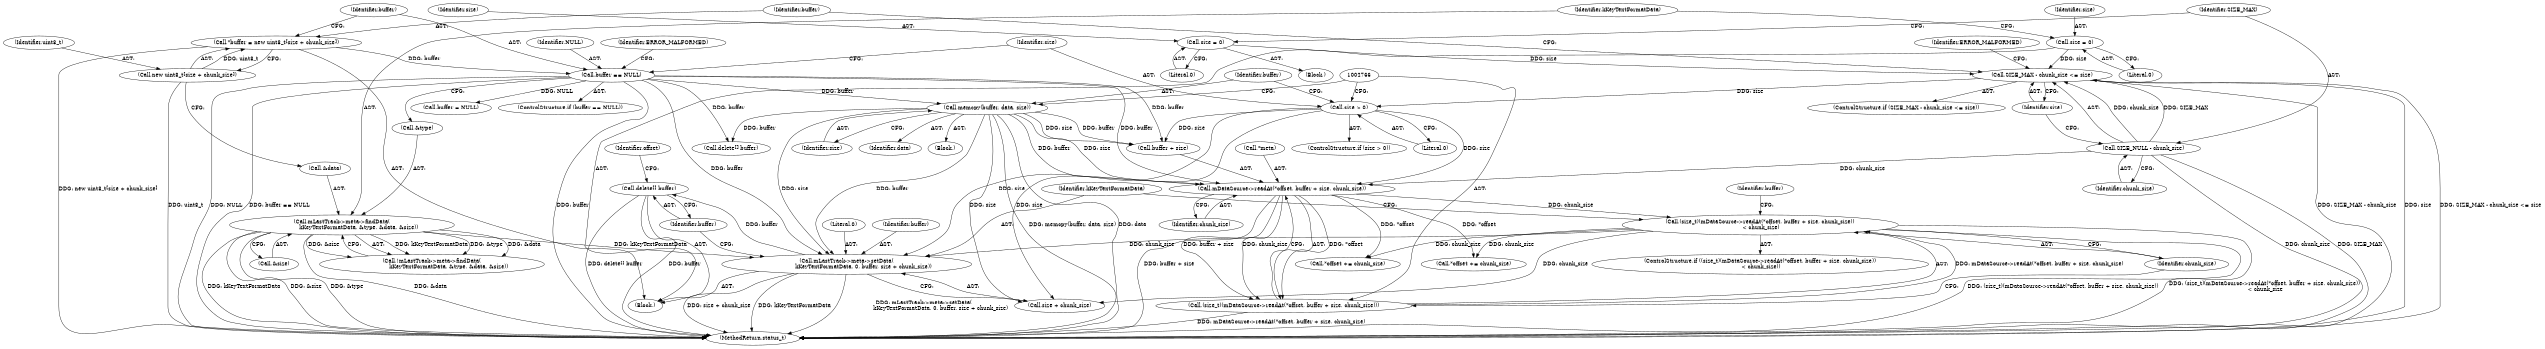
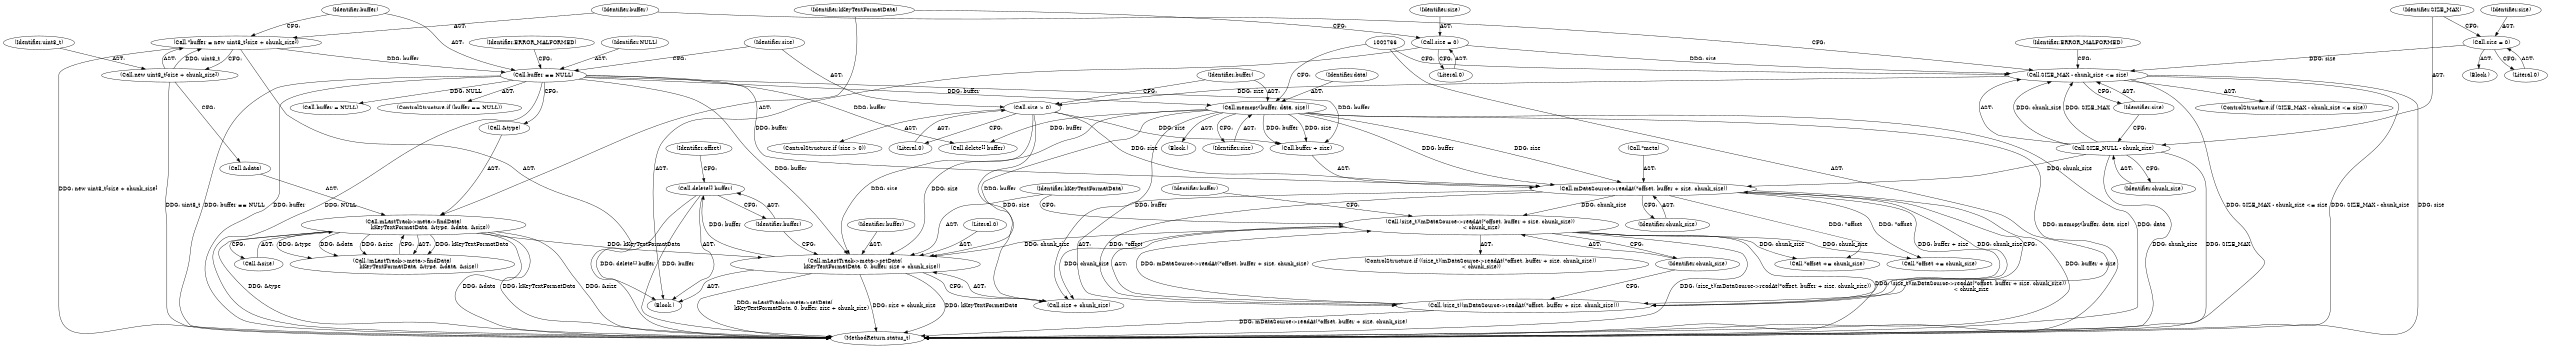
  digraph {
    n1 [label="(Call,delete[] buffer)"]
    n2 [label="(MethodReturn,status_t)"]
    n3 [label="(Identifier,buffer)"]
    n4 [label="(Block,)"]
    n5 [label="(Call,mLastTrack->meta->setData(\n                    kKeyTextFormatData, 0, buffer, size + chunk_size))"]
    n6 [label="(Call,size + chunk_size)"]
    n7 [label="(Call,mLastTrack->meta->findData(\n                    kKeyTextFormatData, &type, &data, &size))"]
    n8 [label="(Call,!mLastTrack->meta->findData(\n                    kKeyTextFormatData, &type, &data, &size))"]
    n9 [label="(Call,&size)"]
    n10 [label="(Call,memcpy(buffer, data, size))"]
    n11 [label="(Call,mDataSource->readAt(*offset, buffer + size, chunk_size))"]
    n12 [label="(Block,)"]
    n13 [label="(Call,buffer + size)"]
    n14 [label="(Identifier,size)"]
    n15 [label="(Call,delete[] buffer)"]
    n16 [label="(Call,(size_t)(mDataSource->readAt(*offset, buffer + size, chunk_size))\n < chunk_size)"]
    n17 [label="(Call,*offset += chunk_size)"]
    n18 [label="(Call,*offset += chunk_size)"]
    n19 [label="(Call,(size_t)(mDataSource->readAt(*offset, buffer + size, chunk_size)))"]
    n20 [label="(Identifier,chunk_size)"]
    n21 [label="(Call,buffer == NULL)"]
    n22 [label="(Call,buffer = NULL)"]
    n23 [label="(ControlStructure,if (buffer == NULL))"]
    n24 [label="(Call,&type)"]
    n25 [label="(Identifier,NULL)"]
    n26 [label="(Call,*buffer = new uint8_t[size + chunk_size])"]
    n27 [label="(Call,new uint8_t[size + chunk_size])"]
    n28 [label="(Call,&data)"]
    n29 [label="(Identifier,uint8_t)"]
    n30 [label="(Call,size > 0)"]
    n31 [label="(Literal,0)"]
    n32 [label="(ControlStructure,if (size > 0))"]
    n33 [label="(Call,SIZE_MAX - chunk_size <= size)"]
    n34 [label="(Identifier,size)"]
    n35 [label="(ControlStructure,if (SIZE_MAX - chunk_size <= size))"]
    n36 [label="(Call,SIZE_NULL - chunk_size)"]
    n37 [label="(Identifier,chunk_size)"]
    n38 [label="(Call,size = 0)"]
    n39 [label="(Literal,0)"]
    n40 [label="(Block,)"]
    n41 [label="(Call,size = 0)"]
    n42 [label="(Literal,0)"]
    n43 [label="(ControlStructure,if ((size_t)(mDataSource->readAt(*offset, buffer + size, chunk_size))\n < chunk_size))"]
    n44 [label="(Identifier,chunk_size)"]
    n45 [label="(Identifier,buffer)"]
    n46 [label="(Identifier,SIZE_MAX)"]
    n47 [label="(Identifier,offset)"]
    n48 [label="(Identifier,data)"]
    n49 [label="(Identifier,kKeyTextFormatData)"]
    n50 [label="(Identifier,buffer)"]
    n51 [label="(Literal,0)"]
    n52 [label="(Identifier,buffer)"]
    n53 [label="(Identifier,ERROR_MALFORMED)"]
    n54 [label="(Identifier,buffer)"]
    n55 [label="(Identifier,ERROR_MALFORMED)"]
    n56 [label="(Identifier,size)"]
    n57 [label="(Identifier,size)"]
    n58 [label="(Identifier,size)"]
    n59 [label="(Call,*meta)"]
    n60 [label="(Identifier,buffer)"]
    n61 [label="(Identifier,kKeyTextFormatData)"]
    1002766
    n1 -> n2 [label="DDG: buffer"]
    n1 -> n2 [label="DDG: delete[] buffer"]
    n1 -> n3 [label="CFG: "]
    n1 -> n4 [label="AST: "]
    n3 -> n1 [label="AST: "]
    n3 -> n5 [label="CFG: "]
    n5 -> n1 [label="DDG: buffer"]
    n5 -> n2 [label="DDG: kKeyTextFormatData"]
    n5 -> n2 [label="DDG: mLastTrack->meta->setData(\n                    kKeyTextFormatData, 0, buffer, size + chunk_size)"]
    n5 -> n2 [label="DDG: size + chunk_size"]
    n5 -> n4 [label="AST: "]
    n5 -> n6 [label="CFG: "]
    n6 -> n5 [label="AST: "]
    n7 -> n2 [label="DDG: &size"]
    n7 -> n2 [label="DDG: &type"]
    n7 -> n2 [label="DDG: &data"]
    n7 -> n2 [label="DDG: kKeyTextFormatData"]
    n7 -> n5 [label="DDG: kKeyTextFormatData"]
    n7 -> n8 [label="AST: "]
    n7 -> n8 [label="DDG: kKeyTextFormatData"]
    n7 -> n8 [label="DDG: &type"]
    n7 -> n8 [label="DDG: &data"]
    n7 -> n8 [label="DDG: &size"]
    n7 -> n9 [label="CFG: "]
    n8 -> n7 [label="CFG: "]
    n9 -> n7 [label="AST: "]
    n10 -> n2 [label="DDG: memcpy(buffer, data, size)"]
    n10 -> n2 [label="DDG: data"]
    n10 -> n5 [label="DDG: buffer"]
    n10 -> n5 [label="DDG: size"]
-   n10 -> n6 [label="DDG: size"]
+   n10 -> n6 [label="DDG: buffer"]
    n10 -> n11 [label="DDG: buffer"]
    n10 -> n11 [label="DDG: size"]
    n10 -> n12 [label="AST: "]
    n10 -> n13 [label="DDG: buffer"]
    n10 -> n13 [label="DDG: size"]
    n10 -> n14 [label="CFG: "]
    n10 -> n15 [label="DDG: buffer"]
    n11 -> n2 [label="DDG: buffer + size"]
    n11 -> n16 [label="DDG: chunk_size"]
    n11 -> n17 [label="DDG: *offset"]
    n11 -> n18 [label="DDG: *offset"]
    n11 -> n19 [label="AST: "]
    n11 -> n19 [label="DDG: *offset"]
    n11 -> n19 [label="DDG: buffer + size"]
    n11 -> n19 [label="DDG: chunk_size"]
    n11 -> n20 [label="CFG: "]
    n13 -> n11 [label="AST: "]
    n14 -> n10 [label="AST: "]
    n16 -> n2 [label="DDG: (size_t)(mDataSource->readAt(*offset, buffer + size, chunk_size))\n < chunk_size"]
    n16 -> n2 [label="DDG: (size_t)(mDataSource->readAt(*offset, buffer + size, chunk_size))"]
    n16 -> n5 [label="DDG: chunk_size"]
    n16 -> n6 [label="DDG: chunk_size"]
    n16 -> n17 [label="DDG: chunk_size"]
    n16 -> n18 [label="DDG: chunk_size"]
    n16 -> n43 [label="AST: "]
    n16 -> n44 [label="CFG: "]
    n19 -> n2 [label="DDG: mDataSource->readAt(*offset, buffer + size, chunk_size)"]
    n19 -> n11 [label="CFG: "]
    n19 -> n16 [label="AST: "]
    n19 -> n16 [label="DDG: mDataSource->readAt(*offset, buffer + size, chunk_size)"]
    n20 -> n11 [label="AST: "]
    n21 -> n2 [label="DDG: NULL"]
    n21 -> n2 [label="DDG: buffer == NULL"]
    n21 -> n2 [label="DDG: buffer"]
    n21 -> n5 [label="DDG: buffer"]
    n21 -> n10 [label="DDG: buffer"]
    n21 -> n11 [label="DDG: buffer"]
    n21 -> n13 [label="DDG: buffer"]
    n21 -> n15 [label="DDG: buffer"]
    n21 -> n22 [label="DDG: NULL"]
    n21 -> n23 [label="AST: "]
    n21 -> n24 [label="CFG: "]
    n24 -> n7 [label="AST: "]
    n25 -> n21 [label="AST: "]
    n26 -> n2 [label="DDG: new uint8_t[size + chunk_size]"]
    n26 -> n4 [label="AST: "]
    n26 -> n21 [label="DDG: buffer"]
    n26 -> n27 [label="CFG: "]
    n27 -> n2 [label="DDG: uint8_t"]
    n27 -> n26 [label="AST: "]
    n27 -> n26 [label="DDG: uint8_t"]
    n27 -> n28 [label="CFG: "]
    n28 -> n7 [label="AST: "]
    n29 -> n27 [label="AST: "]
    n30 -> n5 [label="DDG: size"]
    n30 -> n6 [label="DDG: size"]
    n30 -> n11 [label="DDG: size"]
    n30 -> n13 [label="DDG: size"]
    n30 -> n31 [label="CFG: "]
    n30 -> n32 [label="AST: "]
    n31 -> n30 [label="AST: "]
    n33 -> n2 [label="DDG: SIZE_MAX - chunk_size"]
    n33 -> n2 [label="DDG: size"]
    n33 -> n2 [label="DDG: SIZE_MAX - chunk_size <= size"]
    n33 -> n30 [label="DDG: size"]
    n33 -> n34 [label="CFG: "]
    n33 -> n35 [label="AST: "]
    n34 -> n33 [label="AST: "]
    n34 -> n36 [label="CFG: "]
    n36 -> n2 [label="DDG: chunk_size"]
    n36 -> n2 [label="DDG: SIZE_MAX"]
    n36 -> n11 [label="DDG: chunk_size"]
    n36 -> n33 [label="AST: "]
    n36 -> n33 [label="DDG: SIZE_MAX"]
    n36 -> n33 [label="DDG: chunk_size"]
    n36 -> n37 [label="CFG: "]
    n37 -> n36 [label="AST: "]
    n38 -> n33 [label="DDG: size"]
    n38 -> n39 [label="CFG: "]
    n38 -> n40 [label="AST: "]
    n39 -> n38 [label="AST: "]
    n41 -> n4 [label="AST: "]
    n41 -> n33 [label="DDG: size"]
    n41 -> n42 [label="CFG: "]
    n42 -> n41 [label="AST: "]
    n44 -> n16 [label="AST: "]
    n44 -> n19 [label="CFG: "]
    n45 -> n16 [label="CFG: "]
    n46 -> n36 [label="AST: "]
    n46 -> n38 [label="CFG: "]
    n47 -> n1 [label="CFG: "]
-   n10 -> n48 [label="AST: "]
+   n48 -> n10 [label="AST: "]
    n49 -> n7 [label="AST: "]
    n49 -> n41 [label="CFG: "]
    n50 -> n26 [label="AST: "]
    n50 -> n33 [label="CFG: "]
    n51 -> n5 [label="AST: "]
    n52 -> n5 [label="AST: "]
    n53 -> n21 [label="CFG: "]
    n54 -> n21 [label="AST: "]
    n54 -> n26 [label="CFG: "]
    n55 -> n33 [label="CFG: "]
    n56 -> n21 [label="CFG: "]
    n56 -> n30 [label="AST: "]
    n57 -> n38 [label="AST: "]
    n58 -> n41 [label="AST: "]
    n59 -> n11 [label="AST: "]
    n60 -> n10 [label="AST: "]
    n60 -> n30 [label="CFG: "]
    n61 -> n5 [label="AST: "]
    n61 -> n16 [label="CFG: "]
    1002766 -> n10 [label="CFG: "]
    1002766 -> n19 [label="AST: "]
-   1002766 -> n30 [label="CFG: "]
+   1002766 -> n33 [label="CFG: "]
  }
